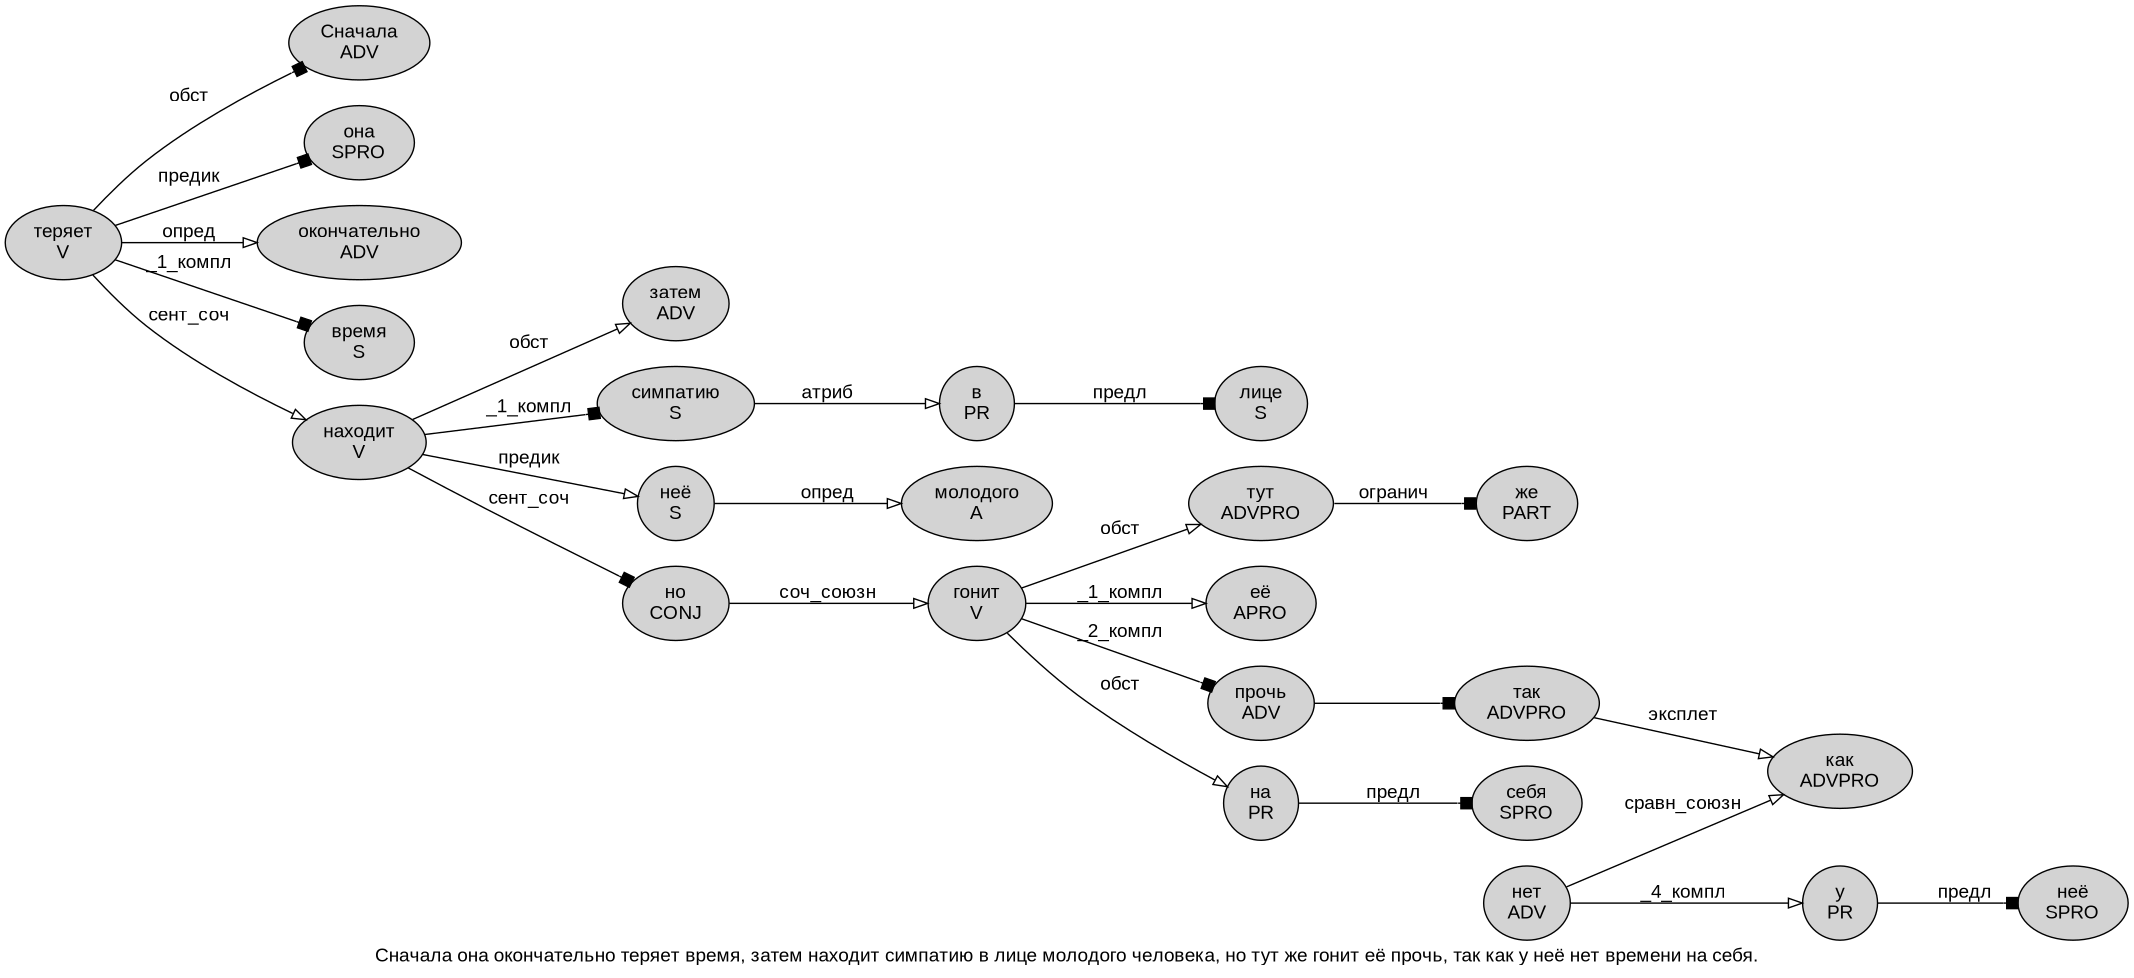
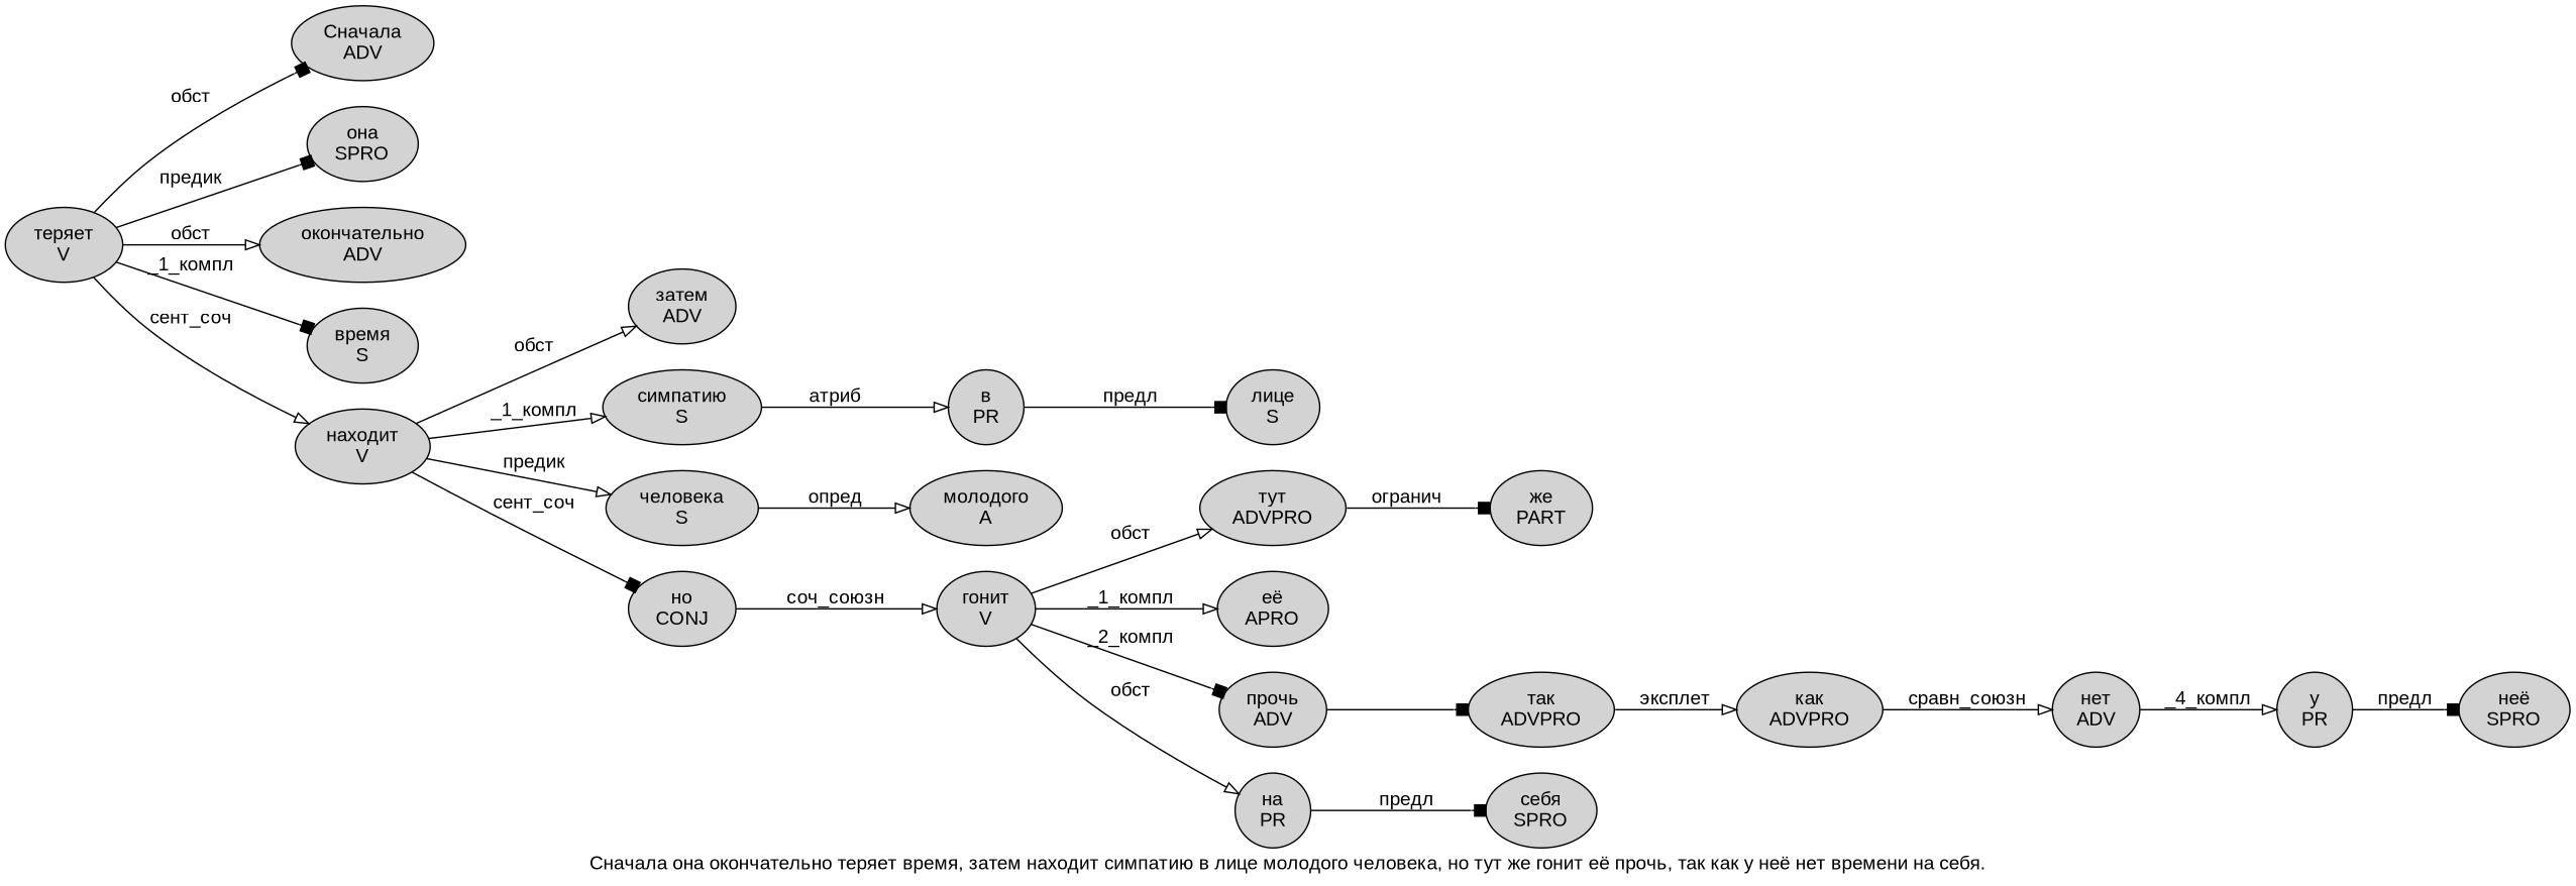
  digraph {
    fontname="Liberation Sans"
    label="Сначала она окончательно теряет время, затем находит симпатию в лице молодого человека, но тут же гонит её прочь, так как у неё нет времени на себя."
    rankdir=LR
    node [fillcolor=lightgray fontname="Liberation Sans" penwidth=1 shape=ellipse style=filled]
    edge [arrowhead=onormal fontname="Liberation Sans"]
    n1 [label="Сначала\nADV"]
    n2 [label="она\nSPRO"]
    n3 [label="окончательно\nADV"]
    n4 [label="теряет\nV"]
    n5 [label="время\nS"]
    n6 [label="находит\nV"]
    n7 [label="затем\nADV"]
    n8 [label="симпатию\nS"]
-   n9 [label="неё\nS"]
+   n9 [label="человека\nS"]
    n10 [label="но\nCONJ"]
    n11 [label="в\nPR"]
    n12 [label="молодого\nA"]
    n13 [label="гонит\nV"]
    n14 [label="лице\nS"]
    n15 [label="тут\nADVPRO"]
    n16 [label="её\nAPRO"]
    n17 [label="прочь\nADV"]
    n18 [label="на\nPR"]
    n19 [label="же\nPART"]
    n20 [label="так\nADVPRO"]
    n21 [label="себя\nSPRO"]
    n22 [label="как\nADVPRO"]
    n23 [label="нет\nADV"]
    n24 [label="у\nPR"]
    n25 [label="неё\nSPRO"]
    n4 -> n1 [arrowhead=box label="обст"]
    n4 -> n2 [arrowhead=box label="предик"]
-   n4 -> n3 [label="опред"]
+   n4 -> n3 [label="обст"]
    n4 -> n5 [arrowhead=box label="_1_компл"]
    n4 -> n6 [label="сент_соч"]
    n6 -> n7 [label="обст"]
-   n6 -> n8 [arrowhead=box label="_1_компл"]
+   n6 -> n8 [label="_1_компл"]
    n6 -> n9 [label="предик"]
    n6 -> n10 [arrowhead=box label="сент_соч"]
    n8 -> n11 [label="атриб"]
    n9 -> n12 [label="опред"]
    n10 -> n13 [label="соч_союзн"]
    n11 -> n14 [arrowhead=box label="предл"]
    n13 -> n15 [label="обст"]
    n13 -> n16 [label="_1_компл"]
    n13 -> n17 [arrowhead=box label="_2_компл"]
    n13 -> n18 [label="обст"]
    n15 -> n19 [arrowhead=box label="огранич"]
    n17 -> n20 [arrowhead=box]
    n18 -> n21 [arrowhead=box label="предл"]
    n20 -> n22 [label="эксплет"]
-   n23 -> n22 [label="сравн_союзн"]
+   n22 -> n23 [label="сравн_союзн"]
    n23 -> n24 [label="_4_компл"]
    n24 -> n25 [arrowhead=box label="предл"]
  }
